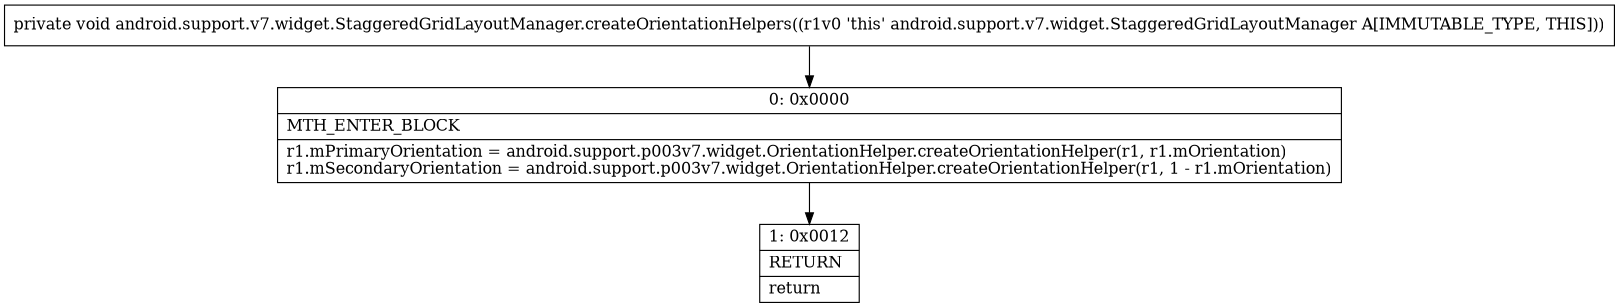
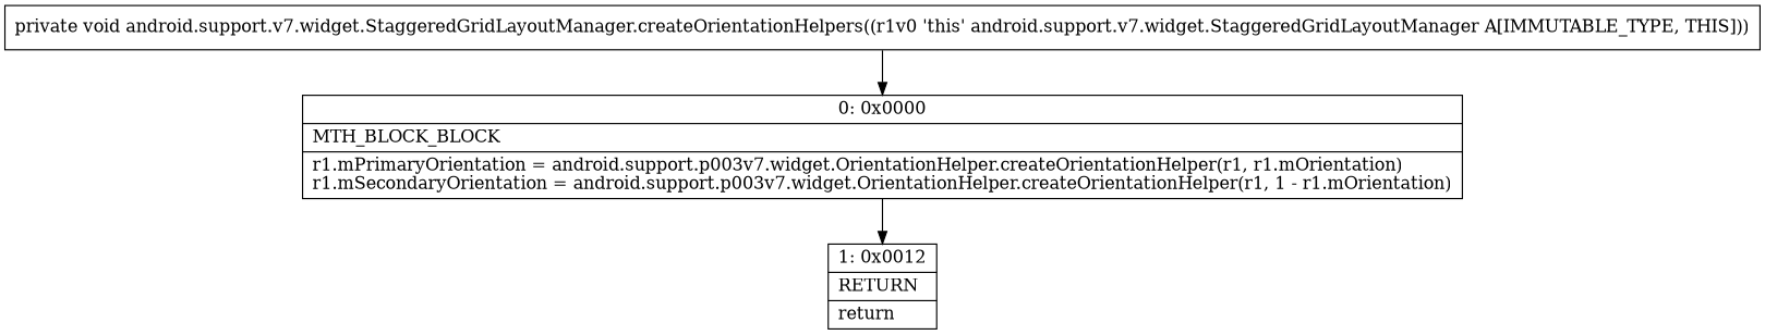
  digraph {
    node [shape=record]
-   n1 [label="{0\:\ 0x0000|MTH_ENTER_BLOCK\l|r1.mPrimaryOrientation = android.support.p003v7.widget.OrientationHelper.createOrientationHelper(r1, r1.mOrientation)\lr1.mSecondaryOrientation = android.support.p003v7.widget.OrientationHelper.createOrientationHelper(r1, 1 \- r1.mOrientation)\l}"]
+   n1 [label="{0\:\ 0x0000|MTH_BLOCK_BLOCK\l|r1.mPrimaryOrientation = android.support.p003v7.widget.OrientationHelper.createOrientationHelper(r1, r1.mOrientation)\lr1.mSecondaryOrientation = android.support.p003v7.widget.OrientationHelper.createOrientationHelper(r1, 1 \- r1.mOrientation)\l}"]
    n2 [label="{1\:\ 0x0012|RETURN\l|return\l}"]
    n3 [label="{private void android.support.v7.widget.StaggeredGridLayoutManager.createOrientationHelpers((r1v0 'this' android.support.v7.widget.StaggeredGridLayoutManager A[IMMUTABLE_TYPE, THIS])) }"]
    n1 -> n2
    n3 -> n1
  }
